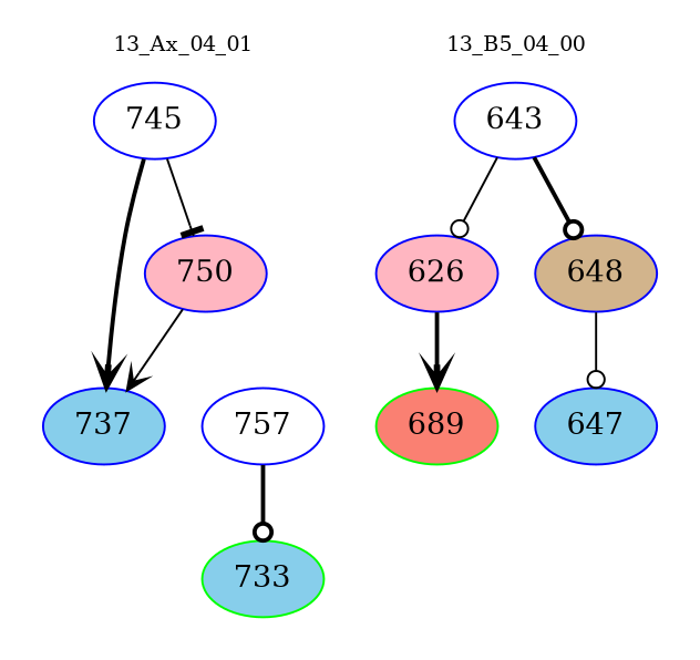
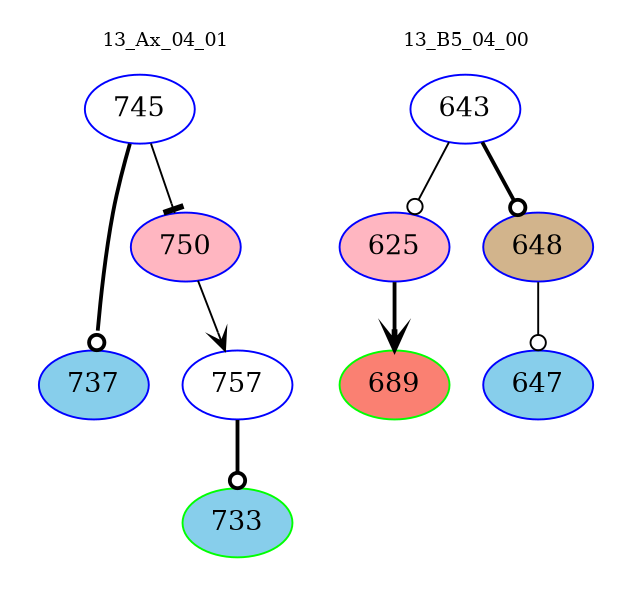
  digraph {
    node [color=blue fillcolor=white style=filled]
    edge [arrowhead=odot color=black style=bold]
    n1 [label=745]
    n2 [fillcolor=skyblue label=737]
    n3 [fillcolor=lightpink label=750]
    n4 [color=green fillcolor=skyblue label=733]
    n5 [label=757]
    n6 [label=643]
-   n7 [fillcolor=lightpink label=626]
+   n7 [fillcolor=lightpink label=625]
    n8 [fillcolor=tan label=648]
    n9 [color=green fillcolor=salmon label=689]
    n10 [fillcolor=skyblue label=647]
    subgraph cluster_1 {
      color=white
      fontsize=10
      label="13_Ax_04_01"
      n1
      n2
      n3
      n4
      n5
    }
    subgraph cluster_2 {
      color=white
      fontsize=10
      label="13_B5_04_00"
      n6
      n7
      n8
      n9
      n10
    }
-   n1 -> n2 [arrowhead=vee]
+   n1 -> n2
    n1 -> n3 [arrowhead=tee style=solid]
-   n3 -> n2 [arrowhead=vee style=solid]
+   n3 -> n5 [arrowhead=vee style=solid]
    n5 -> n4
    n6 -> n7 [style=solid]
    n6 -> n8
    n7 -> n9 [arrowhead=vee]
    n8 -> n10 [style=solid]
  }
